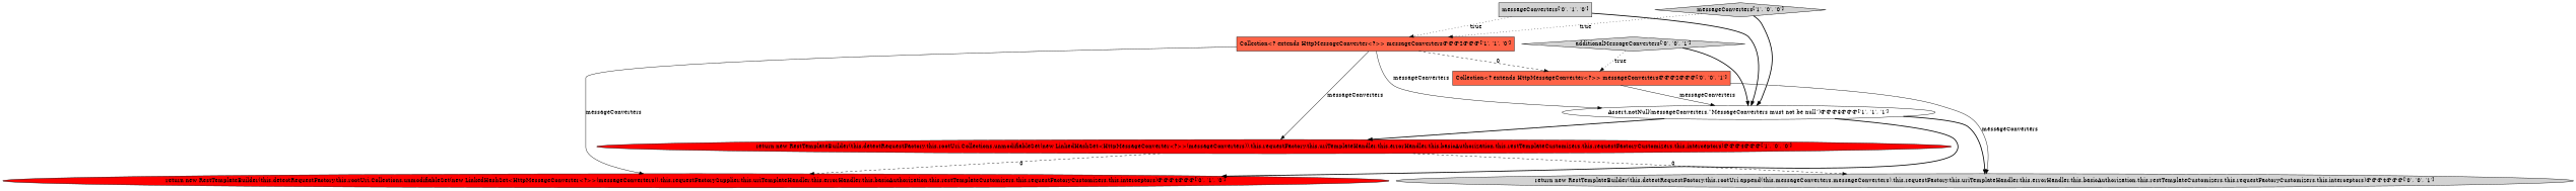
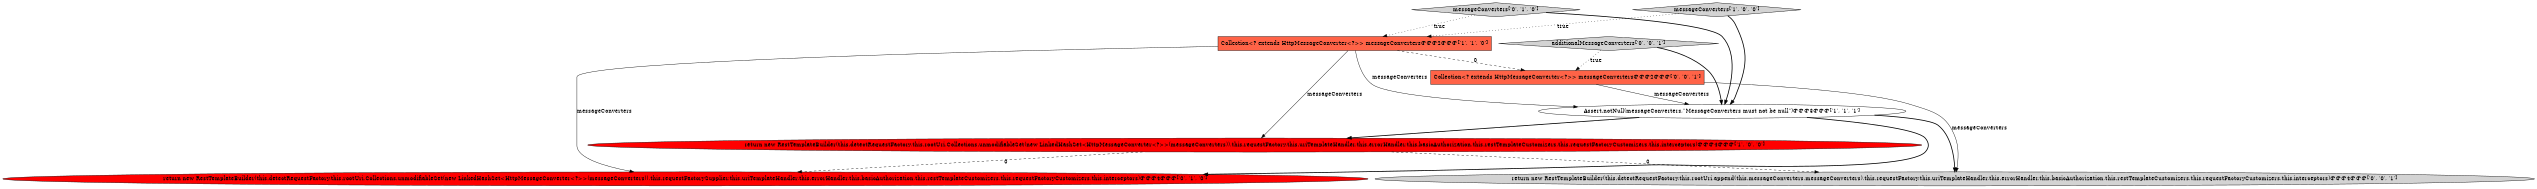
  digraph {
    node [fillcolor=lightgray shape=ellipse style=filled]
    edge [style=bold]
    n1 [label="return new RestTemplateBuilder(this.detectRequestFactory,this.rootUri,append(this.messageConverters,messageConverters),this.requestFactory,this.uriTemplateHandler,this.errorHandler,this.basicAuthorization,this.restTemplateCustomizers,this.requestFactoryCustomizers,this.interceptors)@@@4@@@['0', '0', '1']"]
    n2 [fillcolor=tomato label="Collection<? extends HttpMessageConverter<?>> messageConverters@@@2@@@['1', '1', '0']" shape=box]
    n3 [fillcolor=red label="return new RestTemplateBuilder(this.detectRequestFactory,this.rootUri,Collections.unmodifiableSet(new LinkedHashSet<HttpMessageConverter<?>>(messageConverters)),this.requestFactory,this.uriTemplateHandler,this.errorHandler,this.basicAuthorization,this.restTemplateCustomizers,this.requestFactoryCustomizers,this.interceptors)@@@4@@@['1', '0', '0']"]
    n4 [fillcolor=red label="return new RestTemplateBuilder(this.detectRequestFactory,this.rootUri,Collections.unmodifiableSet(new LinkedHashSet<HttpMessageConverter<?>>(messageConverters)),this.requestFactorySupplier,this.uriTemplateHandler,this.errorHandler,this.basicAuthorization,this.restTemplateCustomizers,this.requestFactoryCustomizers,this.interceptors)@@@4@@@['0', '1', '0']"]
    n5 [fillcolor=white label="Assert.notNull(messageConverters,\"MessageConverters must not be null\")@@@3@@@['1', '1', '1']"]
    n6 [fillcolor=tomato label="Collection<? extends HttpMessageConverter<?>> messageConverters@@@2@@@['0', '0', '1']" shape=box]
    n7 [label="messageConverters['1', '0', '0']" shape=diamond]
    n8 [label="additionalMessageConverters['0', '0', '1']" shape=diamond]
-   n9 [label="messageConverters['0', '1', '0']" shape=box]
+   n9 [label="messageConverters['0', '1', '0']" shape=diamond]
    n2 -> n3 [label=messageConverters style=solid]
    n2 -> n4 [label=messageConverters style=solid]
    n2 -> n5 [label=messageConverters style=solid]
    n2 -> n6 [label=0 style=dashed]
    n3 -> n1 [label=0 style=dashed]
    n3 -> n4 [label=0 style=dashed]
    n5 -> n1
    n5 -> n3
    n5 -> n4
    n6 -> n1 [label=messageConverters style=solid]
    n6 -> n5 [label=messageConverters style=solid]
    n7 -> n2 [label=true style=dotted]
    n7 -> n5
    n8 -> n5
    n8 -> n6 [label=true style=dotted]
    n9 -> n2 [label=true style=dotted]
    n9 -> n5
  }
